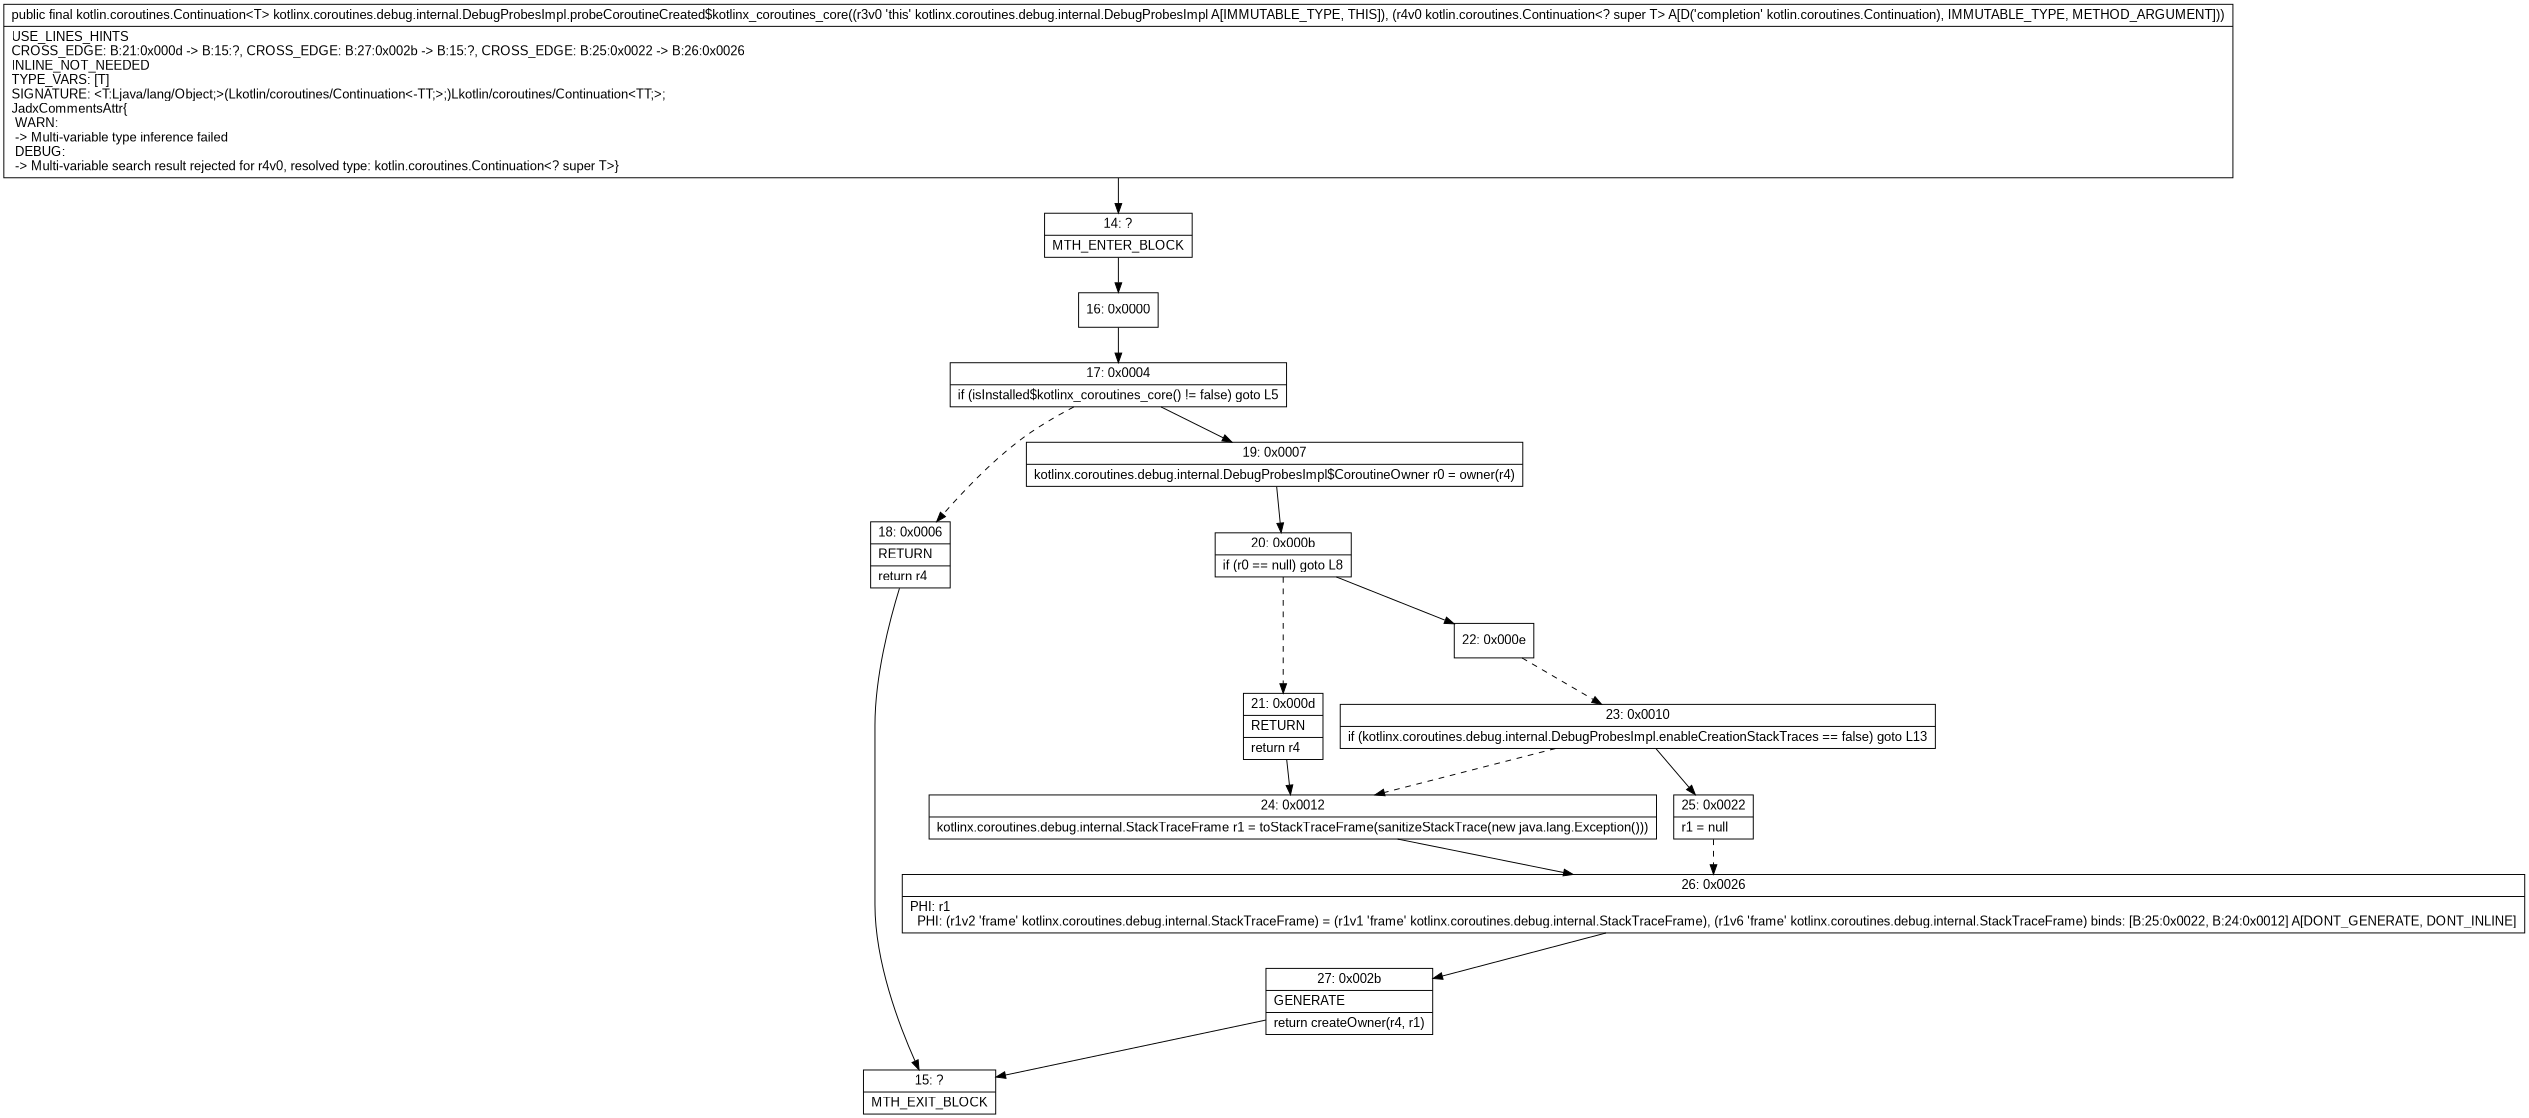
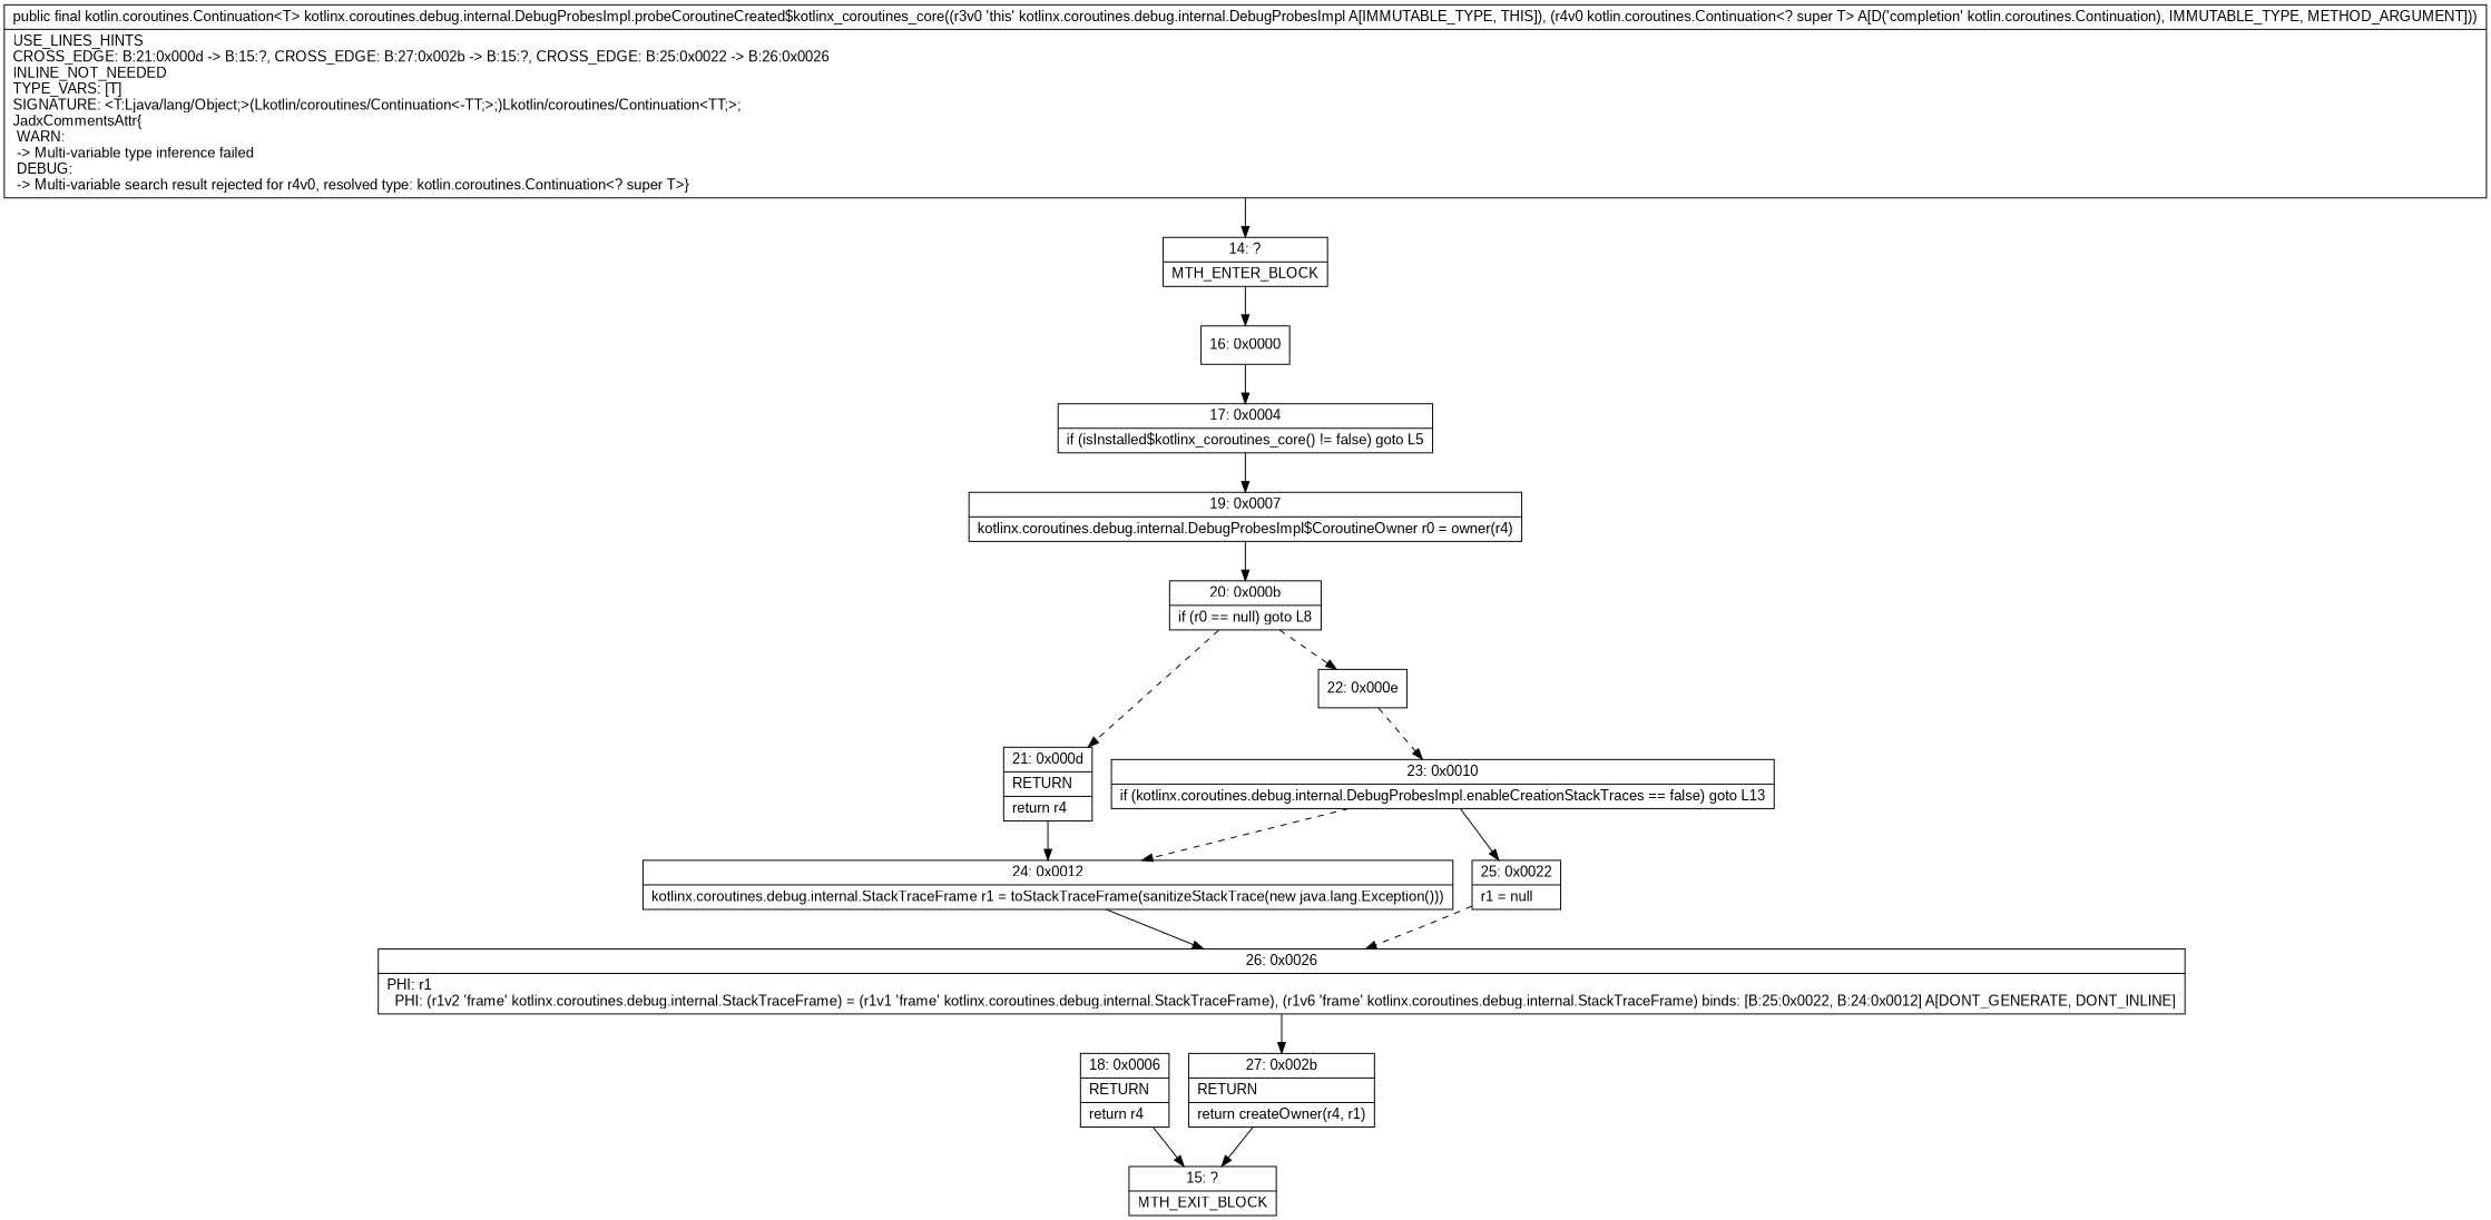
  digraph {
    fontname="Liberation Sans"
    node [fontname="Liberation Sans" shape=record]
    edge [fontname="Liberation Sans"]
    n1 [label="{14\:\ ?|MTH_ENTER_BLOCK\l}"]
    n2 [label="{16\:\ 0x0000}"]
    n3 [label="{17\:\ 0x0004|if (isInstalled$kotlinx_coroutines_core() != false) goto L5\l}"]
    n4 [label="{18\:\ 0x0006|RETURN\l|return r4\l}"]
    n5 [label="{19\:\ 0x0007|kotlinx.coroutines.debug.internal.DebugProbesImpl$CoroutineOwner r0 = owner(r4)\l}"]
    n6 [label="{15\:\ ?|MTH_EXIT_BLOCK\l}"]
    n7 [label="{20\:\ 0x000b|if (r0 == null) goto L8\l}"]
    n8 [label="{21\:\ 0x000d|RETURN\l|return r4\l}"]
    n9 [label="{22\:\ 0x000e}"]
    n10 [label="{24\:\ 0x0012|kotlinx.coroutines.debug.internal.StackTraceFrame r1 = toStackTraceFrame(sanitizeStackTrace(new java.lang.Exception()))\l}"]
    n11 [label="{23\:\ 0x0010|if (kotlinx.coroutines.debug.internal.DebugProbesImpl.enableCreationStackTraces == false) goto L13\l}"]
    n12 [label="{25\:\ 0x0022|r1 = null\l}"]
    n13 [label="{26\:\ 0x0026|PHI: r1 \l  PHI: (r1v2 'frame' kotlinx.coroutines.debug.internal.StackTraceFrame) = (r1v1 'frame' kotlinx.coroutines.debug.internal.StackTraceFrame), (r1v6 'frame' kotlinx.coroutines.debug.internal.StackTraceFrame) binds: [B:25:0x0022, B:24:0x0012] A[DONT_GENERATE, DONT_INLINE]\l}"]
-   n14 [label="{27\:\ 0x002b|GENERATE\l|return createOwner(r4, r1)\l}"]
+   n14 [label="{27\:\ 0x002b|RETURN\l|return createOwner(r4, r1)\l}"]
    n15 [label="{public final kotlin.coroutines.Continuation\<T\> kotlinx.coroutines.debug.internal.DebugProbesImpl.probeCoroutineCreated$kotlinx_coroutines_core((r3v0 'this' kotlinx.coroutines.debug.internal.DebugProbesImpl A[IMMUTABLE_TYPE, THIS]), (r4v0 kotlin.coroutines.Continuation\<? super T\> A[D('completion' kotlin.coroutines.Continuation), IMMUTABLE_TYPE, METHOD_ARGUMENT]))  | USE_LINES_HINTS\lCROSS_EDGE: B:21:0x000d \-\> B:15:?, CROSS_EDGE: B:27:0x002b \-\> B:15:?, CROSS_EDGE: B:25:0x0022 \-\> B:26:0x0026\lINLINE_NOT_NEEDED\lTYPE_VARS: [T]\lSIGNATURE: \<T:Ljava\/lang\/Object;\>(Lkotlin\/coroutines\/Continuation\<\-TT;\>;)Lkotlin\/coroutines\/Continuation\<TT;\>;\lJadxCommentsAttr\{\l WARN: \l \-\> Multi\-variable type inference failed\l DEBUG: \l \-\> Multi\-variable search result rejected for r4v0, resolved type: kotlin.coroutines.Continuation\<? super T\>\}\l}"]
    n1 -> n2
    n2 -> n3
-   n3 -> n4 [style=dashed]
    n3 -> n5
    n4 -> n6
    n5 -> n7
    n7 -> n8 [style=dashed]
-   n7 -> n9
+   n7 -> n9 [style=dashed]
    n8 -> n10
    n9 -> n11 [style=dashed]
    n10 -> n13
    n11 -> n10 [style=dashed]
    n11 -> n12
    n12 -> n13 [style=dashed]
    n13 -> n14
    n14 -> n6
    n15 -> n1
  }
